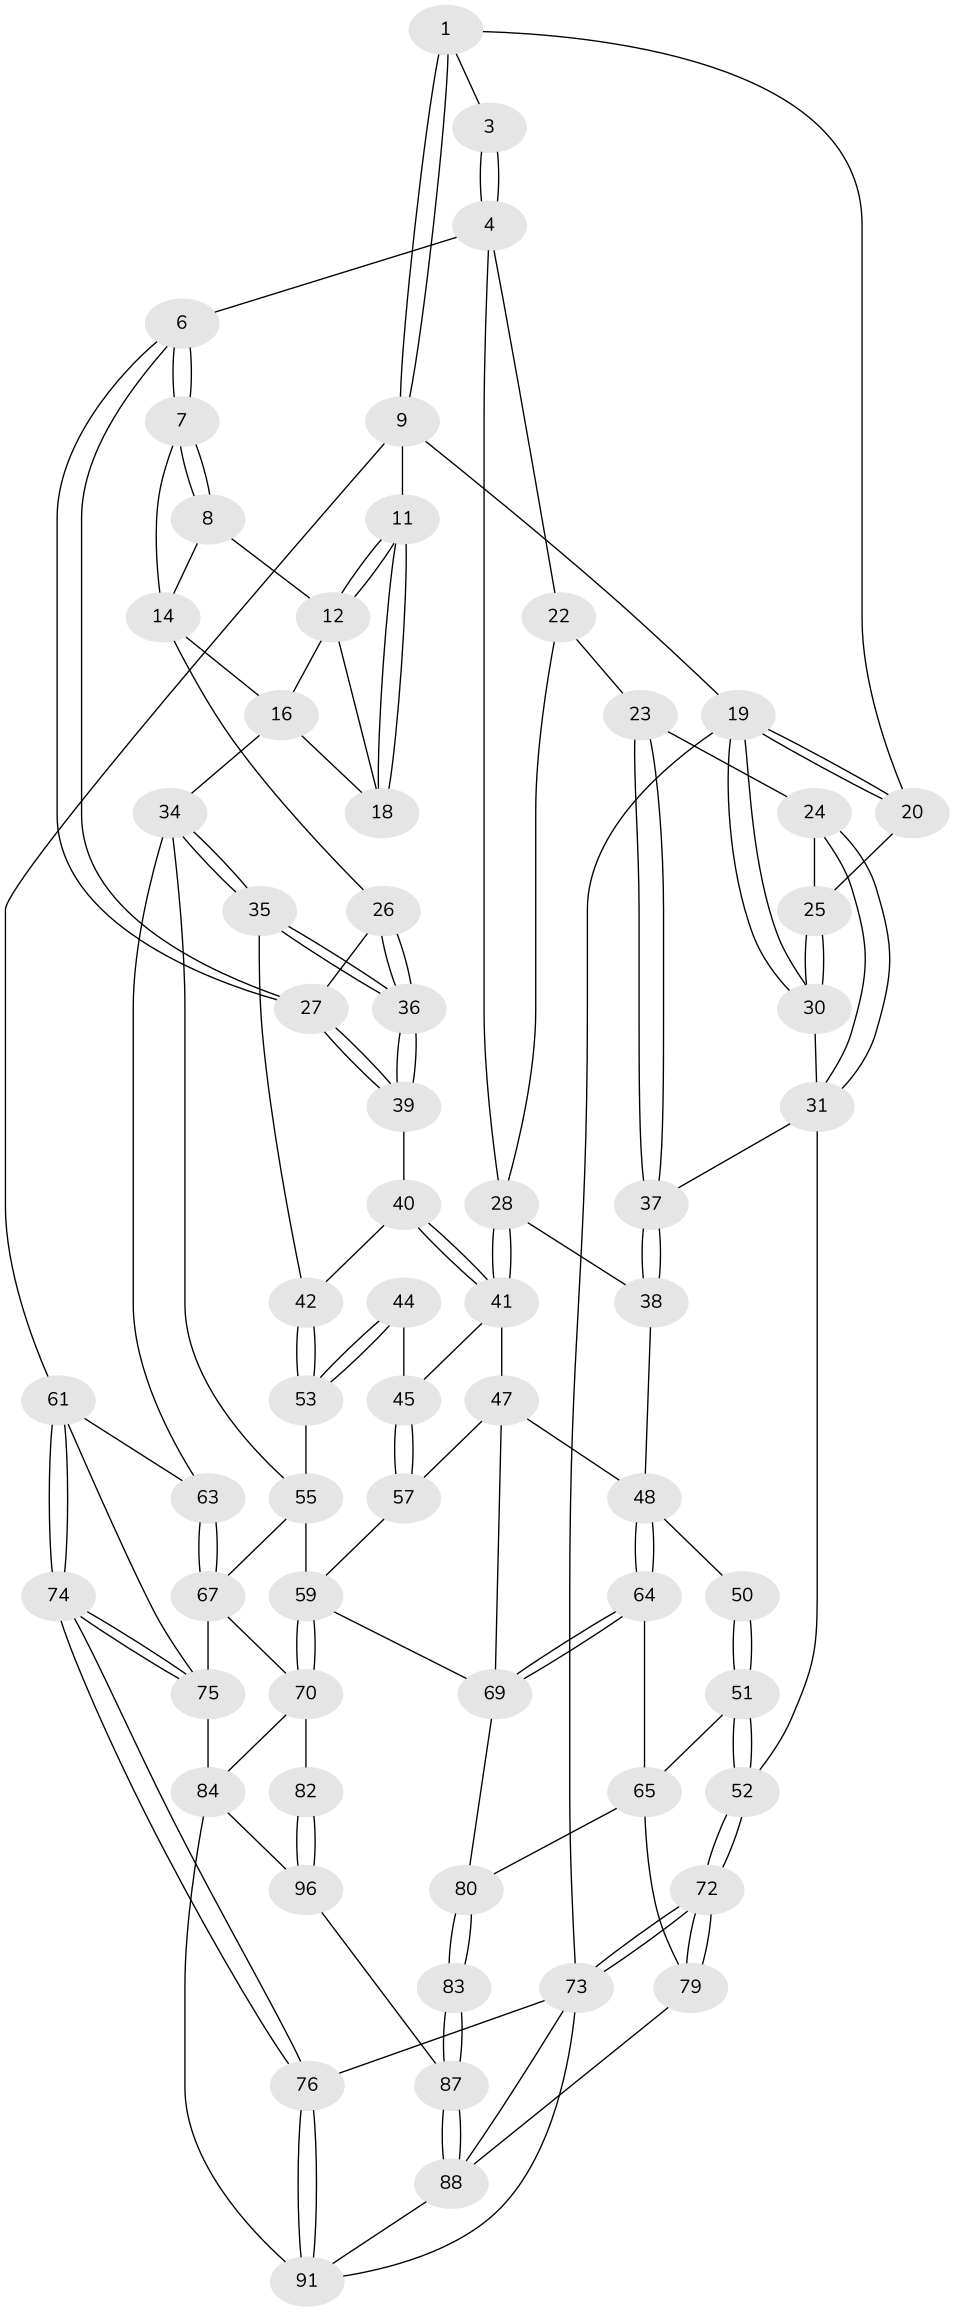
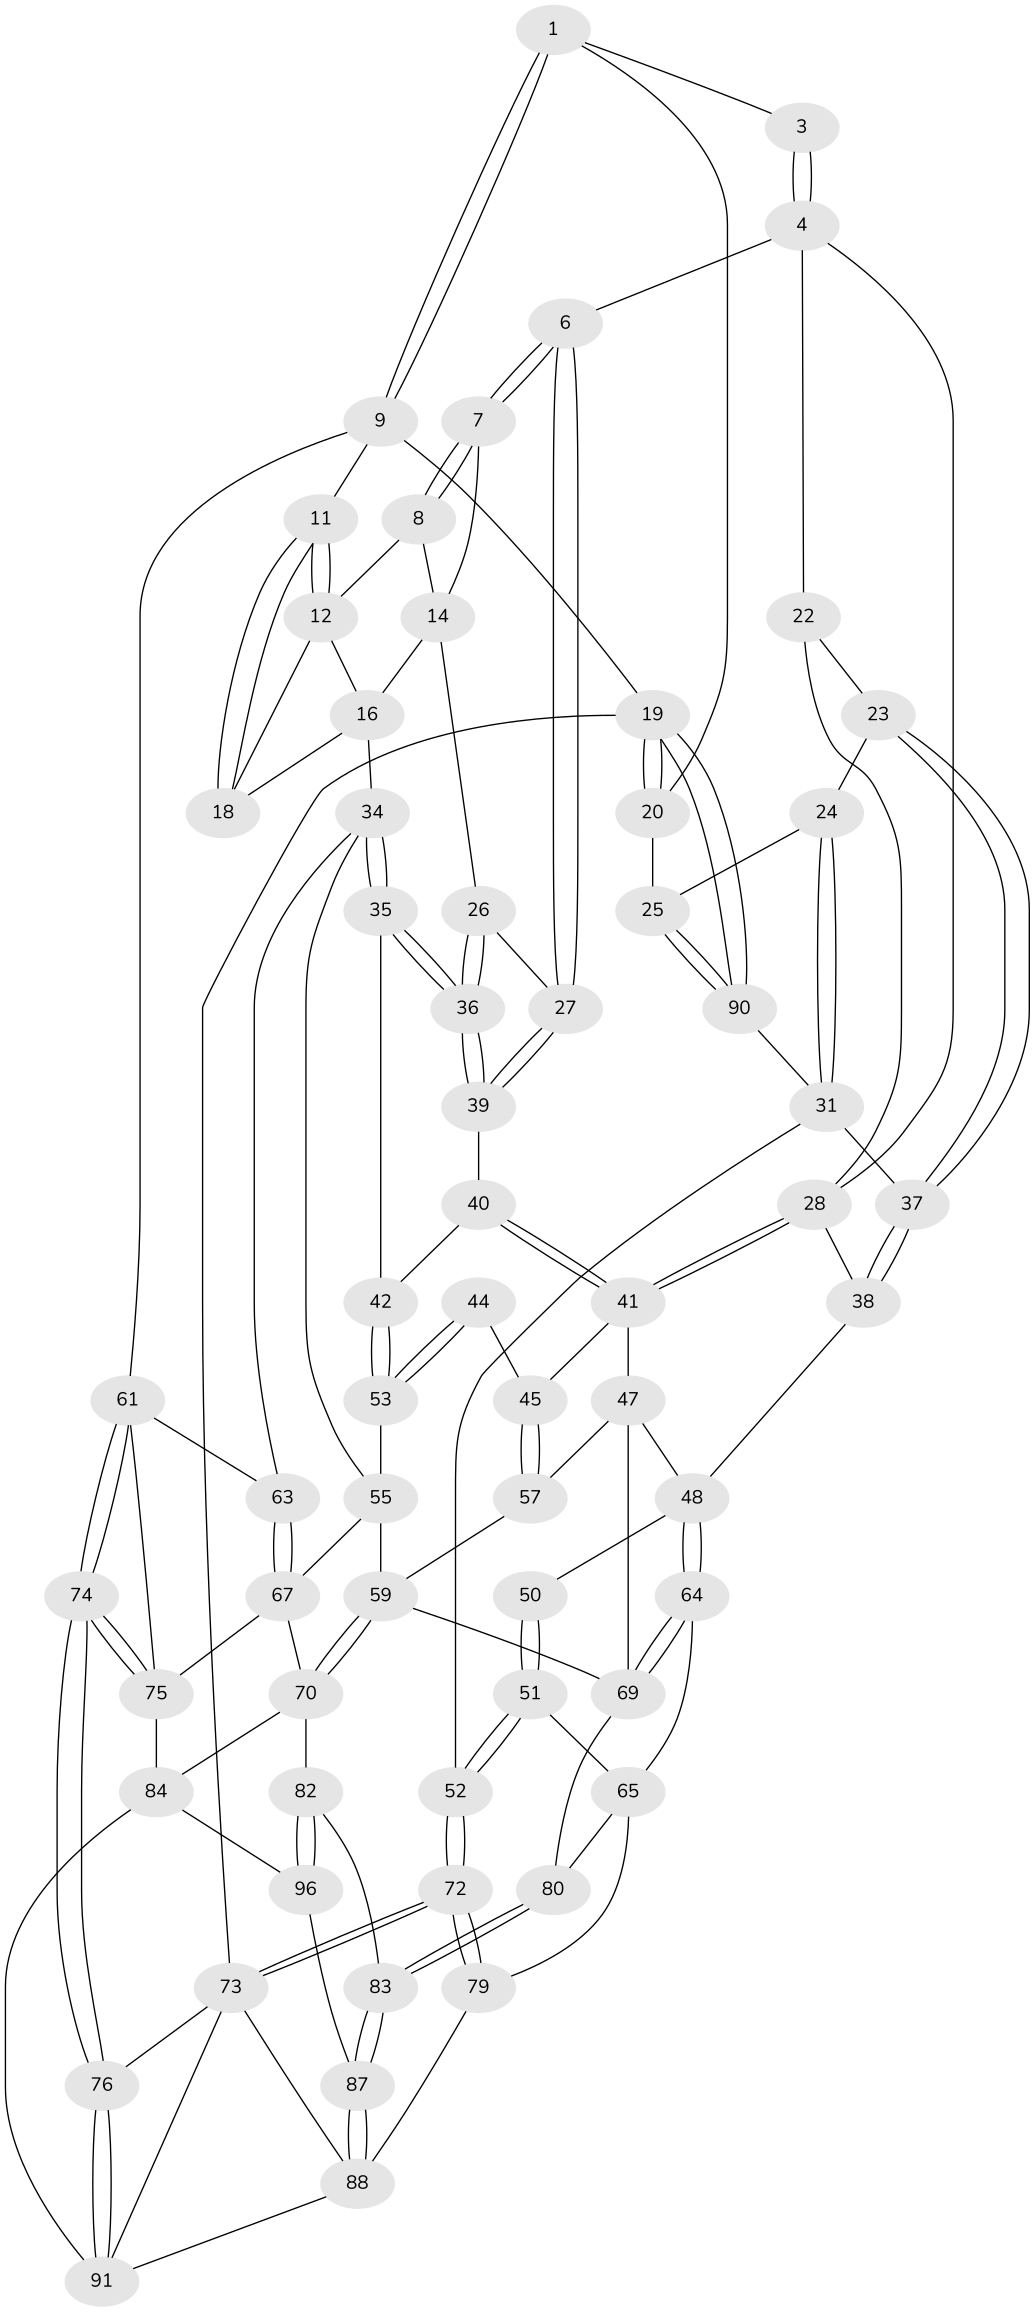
  graph {
    fontname=Nunito
    node [color=gray90 fontname=Nunito style=filled]
    edge [fontname=Nunito]
    1 [super="+2"]
    3
    9 [super="+10"]
    20 [super="+21"]
    4 [super="+5"]
    11
    19
    61 [super="+62"]
    25
    6
    22
    28 [super="+29"]
    7
    27
    23
    38
    41 [super="+46"]
    8 [super="+13"]
    14 [super="+17"]
    39
    12 [super="+15"]
    16 [super="+33"]
    26
    18
-   30
+   30 [label=90]
    73 [super="+90"]
    63
    74
    75 [super="+77"]
    91 [super="+92"]
    76
    34 [super="+54"]
    36
    35
    55 [super="+56"]
    31 [super="+32"]
    88 [super="+89"]
    24
    37
    52
    40
    48 [super="+49"]
    45
    47 [super="+58"]
    72
    42 [super="+43"]
    59 [super="+60"]
    67 [super="+68"]
    53
    50
    64
    57
    69 [super="+71"]
    44
    80
    51 [super="+66"]
    65 [super="+78"]
    79
    70 [super="+81"]
    82
    84 [super="+85"]
    83
    n63 [label=96]
    87
    1 -- 3
    1 -- 9
    1 -- 9
    1 -- 20
    3 -- 4
    3 -- 4
    9 -- 11
    9 -- 19
    9 -- 61
    20 -- 25
    4 -- 6
    4 -- 22
    4 -- 28
    11 -- 12
    11 -- 12
    11 -- 18
    11 -- 18
    19 -- 20
    19 -- 20
    19 -- 30
    19 -- 30
    19 -- 73
    61 -- 63
    61 -- 74
    61 -- 74
    61 -- 75
    25 -- 30
    25 -- 30
    6 -- 7
    6 -- 7
    6 -- 27
    6 -- 27
    22 -- 28
    22 -- 23
    28 -- 38
    28 -- 41
    28 -- 41
    7 -- 8
    7 -- 8
    7 -- 14
    27 -- 39
    27 -- 39
    23 -- 24
    23 -- 37
    23 -- 37
    38 -- 48
    41 -- 45
    41 -- 47
    8 -- 14
    8 -- 12
    14 -- 16
    14 -- 26
    39 -- 40
    12 -- 16
    12 -- 18
    16 -- 18
    16 -- 34
    26 -- 27
    26 -- 36
    26 -- 36
    30 -- 31
    73 -- 91
    73 -- 76
    73 -- 88
    63 -- 67
    63 -- 67
    74 -- 75
    74 -- 75
    74 -- 76
    74 -- 76
    75 -- 84
    76 -- 91
    76 -- 91
    34 -- 63
    34 -- 35
    34 -- 35
    34 -- 55
    36 -- 39
    36 -- 39
    35 -- 36
    35 -- 36
    35 -- 42
    55 -- 59
    55 -- 67
    31 -- 37
    31 -- 52
    88 -- 91
    24 -- 25
    24 -- 31
    24 -- 31
    37 -- 38
    37 -- 38
    52 -- 72
    52 -- 72
    40 -- 41
    40 -- 41
    40 -- 42
    48 -- 50
    48 -- 64
    48 -- 64
    45 -- 57
    45 -- 57
    47 -- 48
    47 -- 57
    47 -- 69
    72 -- 73
    72 -- 73
    72 -- 79
    72 -- 79
    42 -- 53
    42 -- 53
    59 -- 69
    59 -- 70
    59 -- 70
    67 -- 75
    67 -- 70
    53 -- 55
    50 -- 51 [weight=2]
    50 -- 51
    64 -- 69
    64 -- 69
    64 -- 65
    57 -- 59
    69 -- 80
    44 -- 45
    44 -- 53
    44 -- 53
    80 -- 83
    80 -- 83
    51 -- 52
    51 -- 52
    51 -- 65
    65 -- 80
    65 -- 79
    79 -- 88
    70 -- 82
    70 -- 84
+   82 -- 83
    82 -- n63
    82 -- n63
    84 -- 91
    84 -- n63
    83 -- 87
    83 -- 87
    n63 -- 87
    87 -- 88
    87 -- 88
  }
